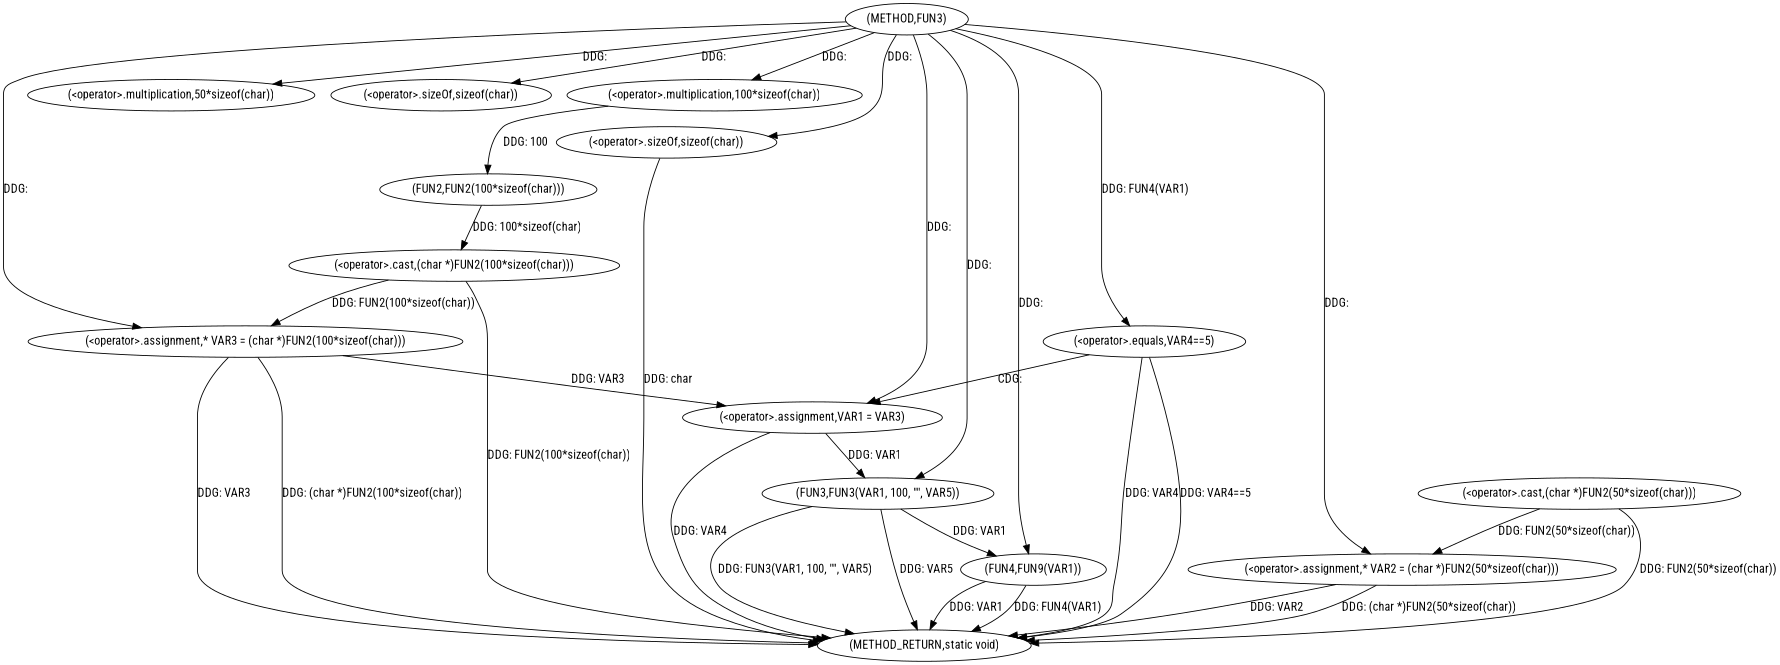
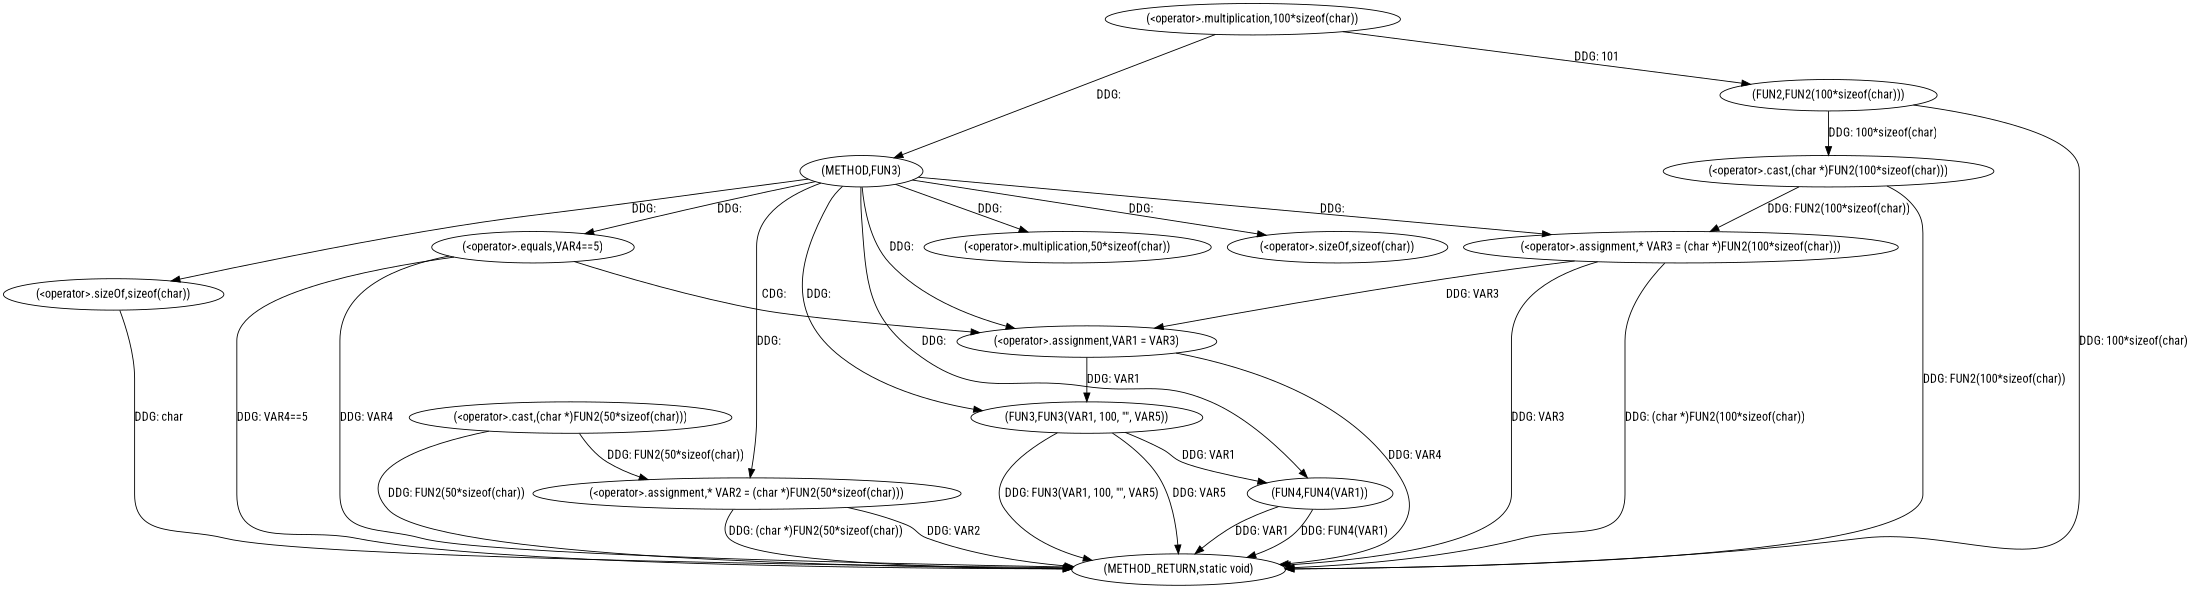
  digraph {
    fontname="Roboto Condensed"
    node [fontname="Roboto Condensed"]
    edge [fontname="Roboto Condensed"]
    n1 [label="(METHOD,FUN3)"]
    n2 [label="(<operator>.assignment,* VAR2 = (char *)FUN2(50*sizeof(char)))"]
    n3 [label="(<operator>.multiplication,50*sizeof(char))"]
    n4 [label="(<operator>.sizeOf,sizeof(char))"]
    n5 [label="(<operator>.assignment,* VAR3 = (char *)FUN2(100*sizeof(char)))"]
    n6 [label="(<operator>.multiplication,100*sizeof(char))"]
    n7 [label="(<operator>.sizeOf,sizeof(char))"]
    n8 [label="(<operator>.equals,VAR4==5)"]
    n9 [label="(<operator>.assignment,VAR1 = VAR3)"]
    n10 [label="(FUN3,FUN3(VAR1, 100, \"\", VAR5))"]
-   n11 [label="(FUN4,FUN9(VAR1))"]
+   n11 [label="(FUN4,FUN4(VAR1))"]
    n12 [label="(METHOD_RETURN,static void)"]
    n13 [label="(FUN2,FUN2(100*sizeof(char)))"]
    n14 [label="(<operator>.cast,(char *)FUN2(50*sizeof(char)))"]
    n15 [label="(<operator>.cast,(char *)FUN2(100*sizeof(char)))"]
    n1 -> n2 [label="DDG: "]
    n1 -> n3 [label="DDG: "]
    n1 -> n4 [label="DDG: "]
    n1 -> n5 [label="DDG: "]
-   n1 -> n6 [label="DDG: "]
+   n6 -> n1 [label="DDG: "]
    n1 -> n7 [label="DDG: "]
-   n1 -> n8 [label="DDG: FUN4(VAR1)"]
+   n1 -> n8 [label="DDG: "]
    n1 -> n9 [label="DDG: "]
    n1 -> n10 [label="DDG: "]
    n1 -> n11 [label="DDG: "]
    n2 -> n12 [label="DDG: VAR2"]
    n2 -> n12 [label="DDG: (char *)FUN2(50*sizeof(char))"]
    n5 -> n9 [label="DDG: VAR3"]
    n5 -> n12 [label="DDG: (char *)FUN2(100*sizeof(char))"]
    n5 -> n12 [label="DDG: VAR3"]
-   n6 -> n13 [label="DDG: 100"]
+   n6 -> n13 [label="DDG: 101"]
    n7 -> n12 [label="DDG: char"]
    n8 -> n9 [label="CDG: "]
    n8 -> n12 [label="DDG: VAR4"]
    n8 -> n12 [label="DDG: VAR4==5"]
    n9 -> n10 [label="DDG: VAR1"]
    n9 -> n12 [label="DDG: VAR4"]
    n10 -> n11 [label="DDG: VAR1"]
    n10 -> n12 [label="DDG: FUN3(VAR1, 100, \"\", VAR5)"]
    n10 -> n12 [label="DDG: VAR5"]
    n11 -> n12 [label="DDG: VAR1"]
    n11 -> n12 [label="DDG: FUN4(VAR1)"]
+   n13 -> n12 [label="DDG: 100*sizeof(char)"]
    n13 -> n15 [label="DDG: 100*sizeof(char)"]
    n14 -> n2 [label="DDG: FUN2(50*sizeof(char))"]
    n14 -> n12 [label="DDG: FUN2(50*sizeof(char))"]
    n15 -> n5 [label="DDG: FUN2(100*sizeof(char))"]
    n15 -> n12 [label="DDG: FUN2(100*sizeof(char))"]
  }
